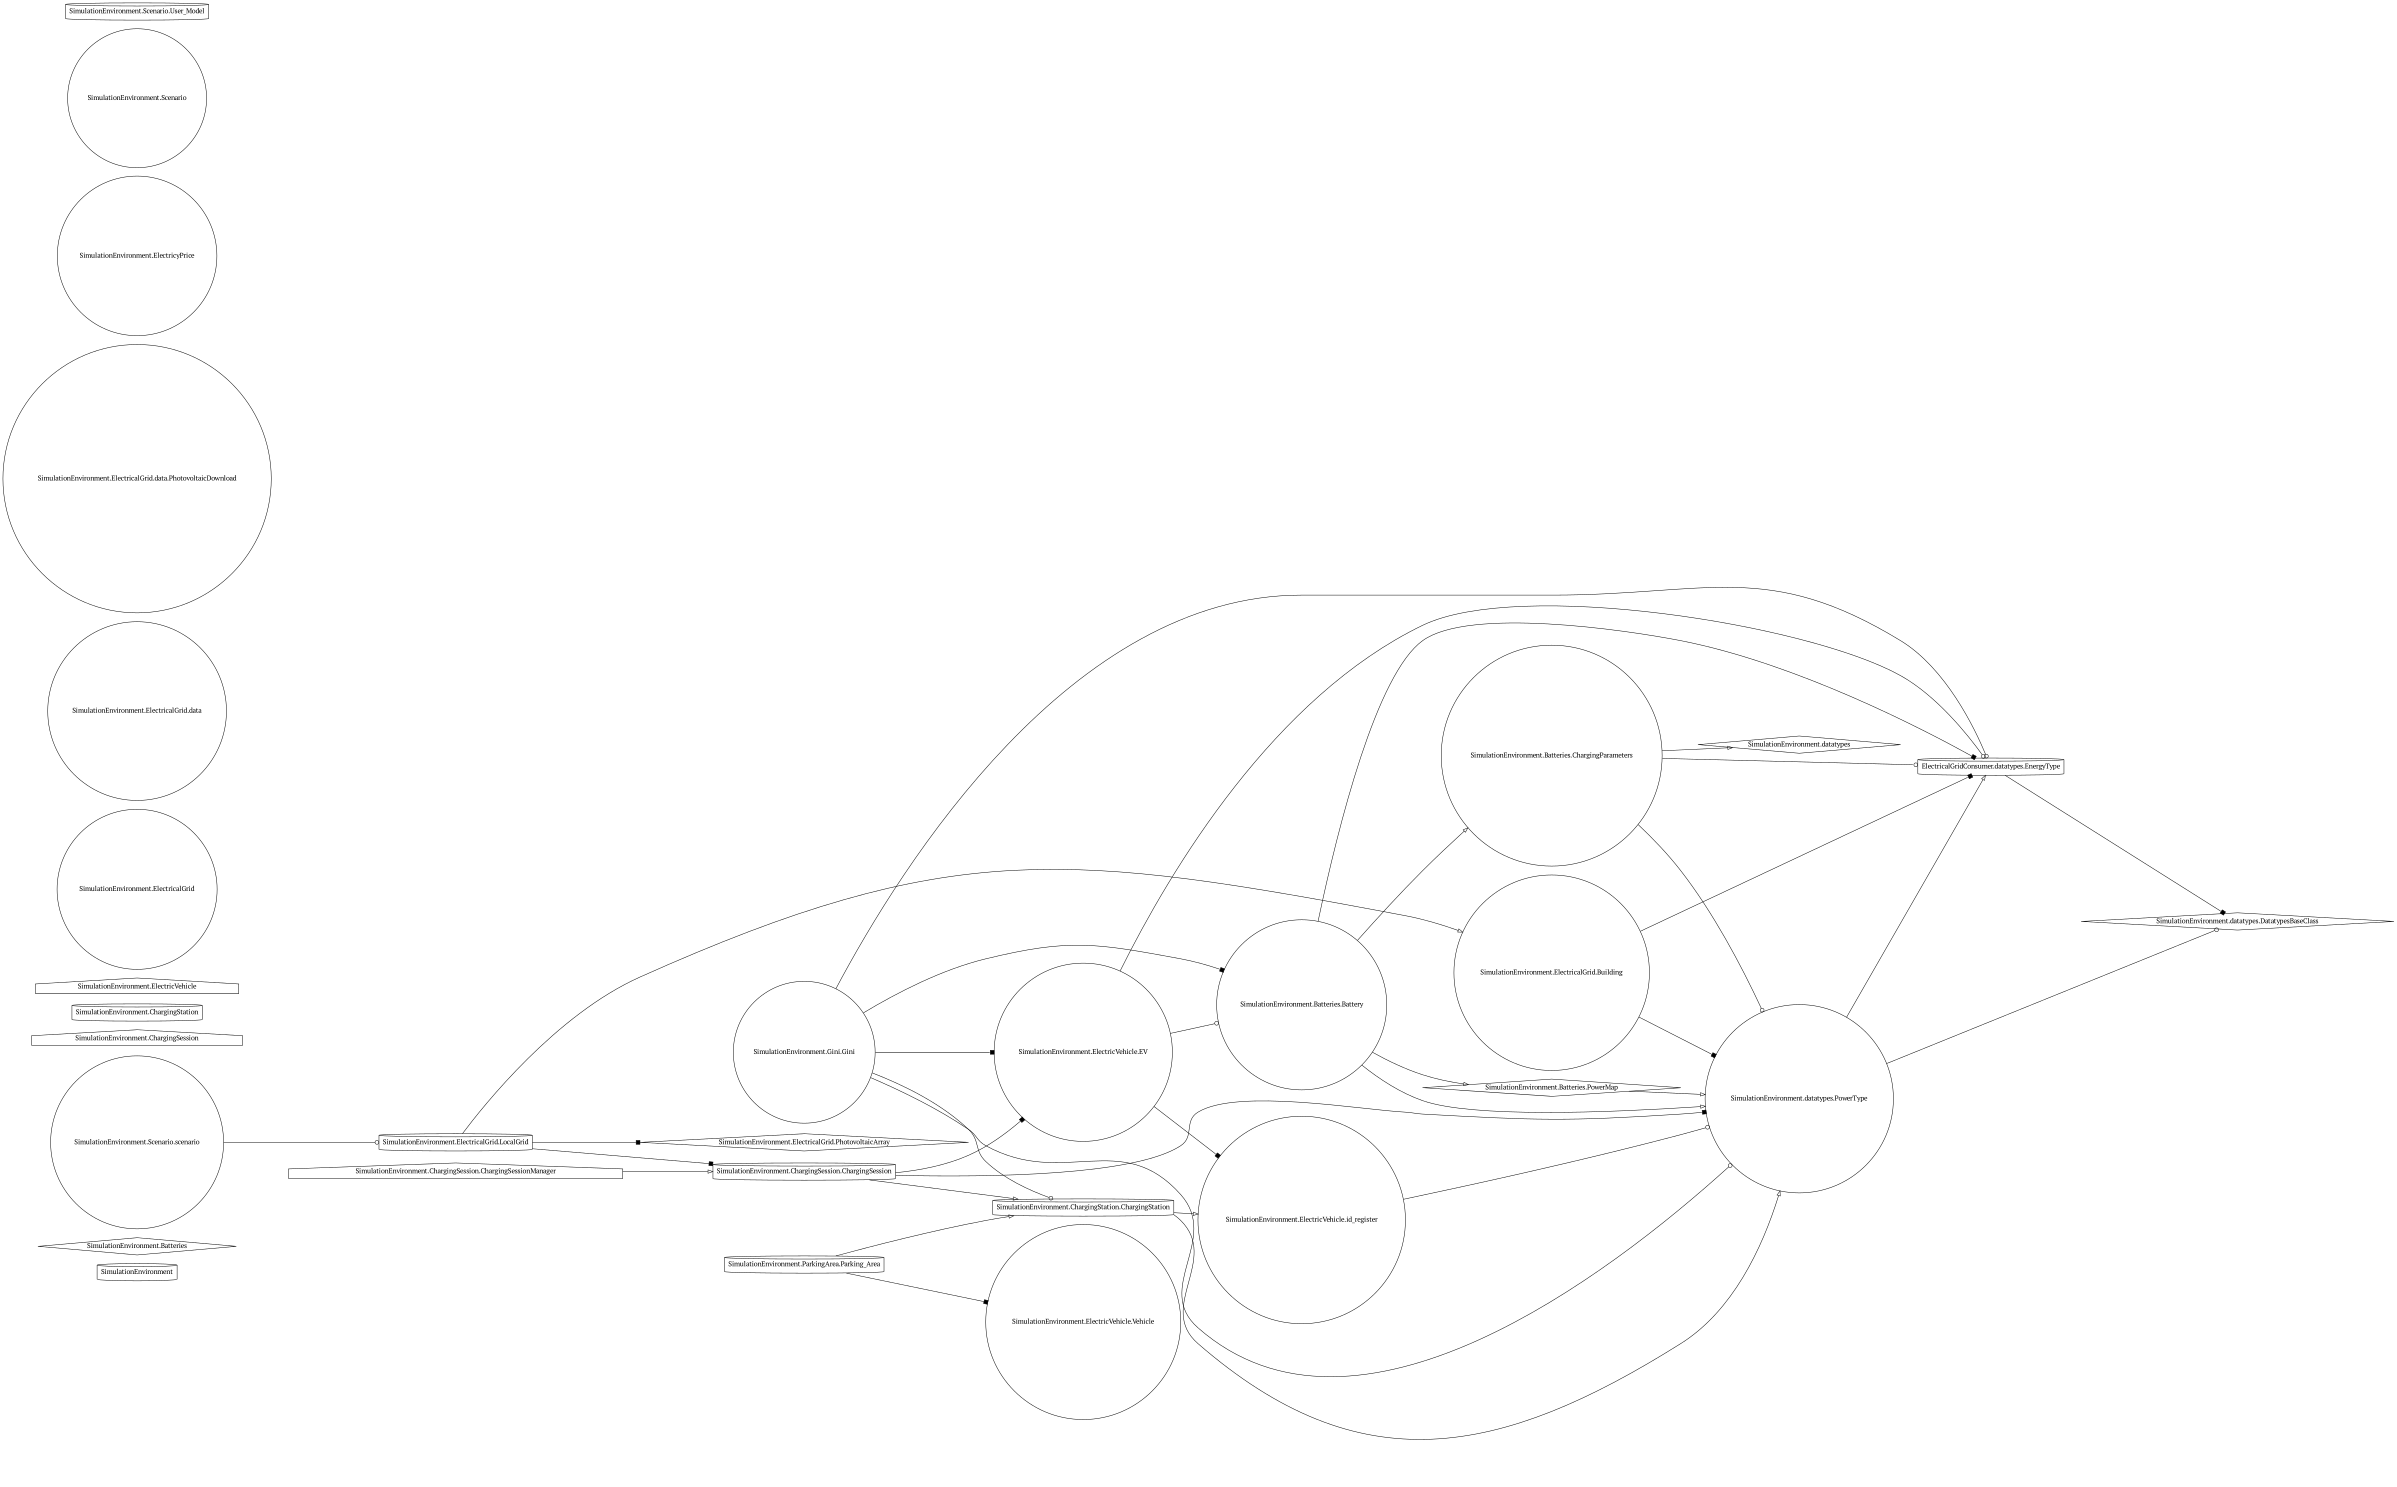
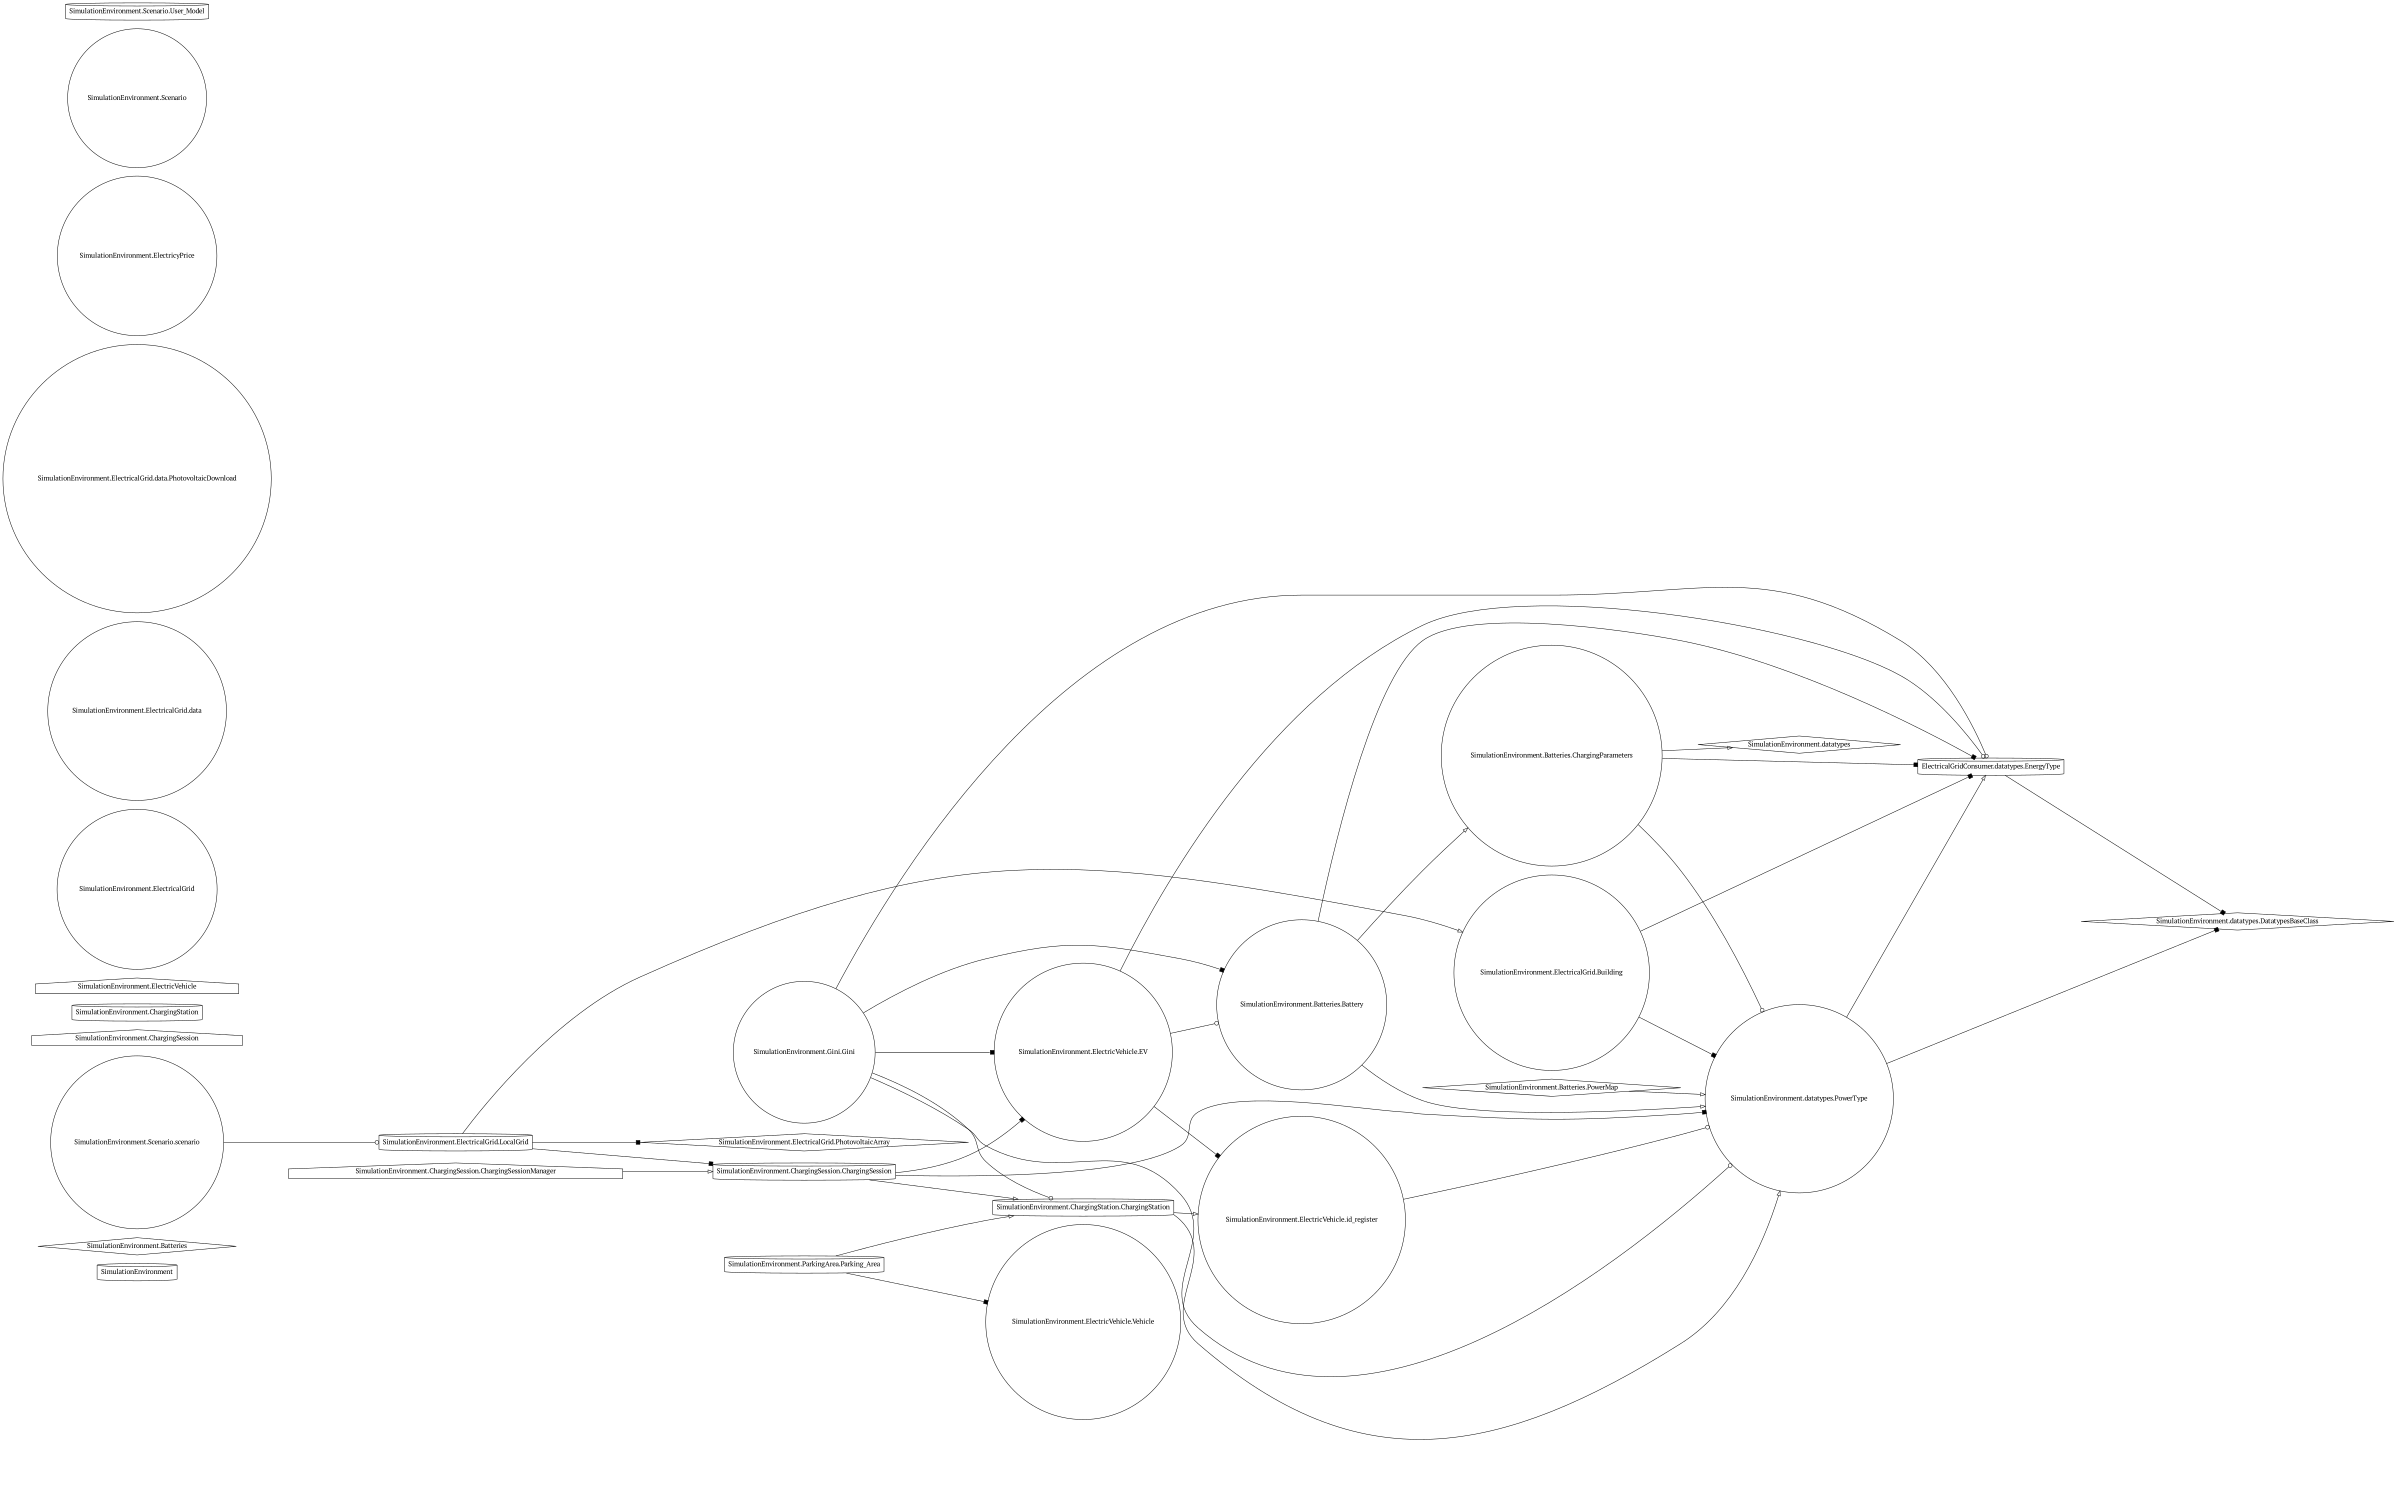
  digraph {
    fontname="PT Serif"
    rankdir=LR
    node [color=black fontname="PT Serif" shape=circle style=solid]
    edge [arrowhead=box arrowtail=none fontname="PT Serif"]
    n1 [label=SimulationEnvironment shape=cylinder]
    n2 [label="SimulationEnvironment.Batteries" shape=diamond]
    n3 [label="SimulationEnvironment.Batteries.Battery"]
    n4 [label="SimulationEnvironment.Batteries.ChargingParameters"]
    n5 [label="SimulationEnvironment.Batteries.PowerMap" shape=diamond]
    n6 [label="ElectricalGridConsumer.datatypes.EnergyType" shape=cylinder]
    n7 [label="SimulationEnvironment.datatypes.PowerType"]
    n8 [label="SimulationEnvironment.datatypes" shape=diamond]
    n9 [label="SimulationEnvironment.datatypes.DatatypesBaseClass" shape=diamond]
    n10 [label="SimulationEnvironment.ChargingSession" shape=house]
    n11 [label="SimulationEnvironment.ChargingSession.ChargingSession" shape=cylinder]
    n12 [label="SimulationEnvironment.ChargingStation.ChargingStation" shape=cylinder]
    n13 [label="SimulationEnvironment.ElectricVehicle.EV"]
    n14 [label="SimulationEnvironment.ElectricVehicle.id_register"]
    n15 [label="SimulationEnvironment.ChargingSession.ChargingSessionManager" shape=house]
    n16 [label="SimulationEnvironment.ChargingStation" shape=cylinder]
    n17 [label="SimulationEnvironment.ElectricVehicle" shape=house]
    n18 [label="SimulationEnvironment.ElectricVehicle.Vehicle"]
    n19 [label="SimulationEnvironment.ElectricalGrid"]
    n20 [label="SimulationEnvironment.ElectricalGrid.Building"]
    n21 [label="SimulationEnvironment.ElectricalGrid.LocalGrid" shape=cylinder]
    n22 [label="SimulationEnvironment.ElectricalGrid.PhotovoltaicArray" shape=diamond]
    n23 [label="SimulationEnvironment.ElectricalGrid.data"]
    n24 [label="SimulationEnvironment.ElectricalGrid.data.PhotovoltaicDownload"]
    n25 [label="SimulationEnvironment.ElectricyPrice"]
    n26 [label="SimulationEnvironment.Gini.Gini"]
    n27 [label="SimulationEnvironment.ParkingArea.Parking_Area" shape=cylinder]
    n28 [label="SimulationEnvironment.Scenario"]
    n29 [label="SimulationEnvironment.Scenario.User_Model" shape=cylinder]
    n30 [label="SimulationEnvironment.Scenario.scenario"]
    n3 -> n4 [arrowhead=onormal]
-   n3 -> n5 [arrowhead=onormal]
    n3 -> n6
    n3 -> n7 [arrowhead=onormal]
-   n4 -> n6 [arrowhead=odot]
+   n4 -> n6
    n4 -> n7 [arrowhead=odot]
    n4 -> n8 [arrowhead=onormal]
    n5 -> n7 [arrowhead=onormal]
    n6 -> n9
    n7 -> n6 [arrowhead=onormal]
-   n7 -> n9 [arrowhead=odot]
+   n7 -> n9
    n11 -> n7
    n11 -> n12 [arrowhead=onormal]
    n11 -> n13
    n12 -> n7 [arrowhead=onormal]
    n12 -> n14 [arrowhead=onormal]
    n13 -> n3 [arrowhead=odot]
    n13 -> n6 [arrowhead=odot]
    n13 -> n14
    n14 -> n7 [arrowhead=odot]
    n15 -> n11 [arrowhead=onormal]
    n20 -> n6
    n20 -> n7
    n21 -> n11
    n21 -> n20 [arrowhead=onormal]
    n21 -> n22
    n26 -> n3
    n26 -> n6 [arrowhead=odot]
    n26 -> n7 [arrowhead=odot]
    n26 -> n12 [arrowhead=odot]
    n26 -> n13
    n27 -> n12 [arrowhead=onormal]
    n27 -> n18
    n30 -> n21 [arrowhead=odot]
  }
